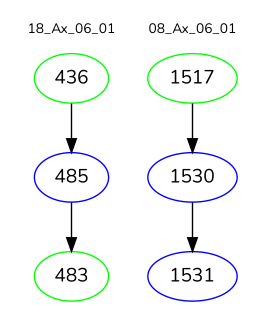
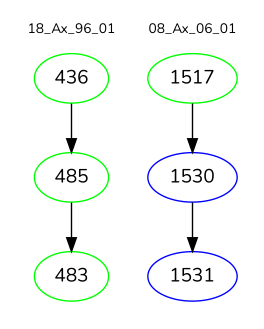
  digraph {
    fontname=Nunito
    node [color=green fontname=Nunito]
    edge [color=black fontname=Nunito]
    n1 [label=436]
-   n2 [color=blue label=485]
+   n2 [label=485]
    n3 [label=483]
    n4 [label=1517]
    n5 [color=blue label=1530]
    n6 [color=blue label=1531]
    subgraph cluster_1 {
      color=white
      fontsize=10
-     label="18_Ax_06_01"
+     label="18_Ax_96_01"
      n1
      n2
      n3
    }
    subgraph cluster_2 {
      color=white
      fontsize=10
      label="08_Ax_06_01"
      n4
      n5
      n6
    }
    n1 -> n2
    n2 -> n3
    n4 -> n5
    n5 -> n6
  }
